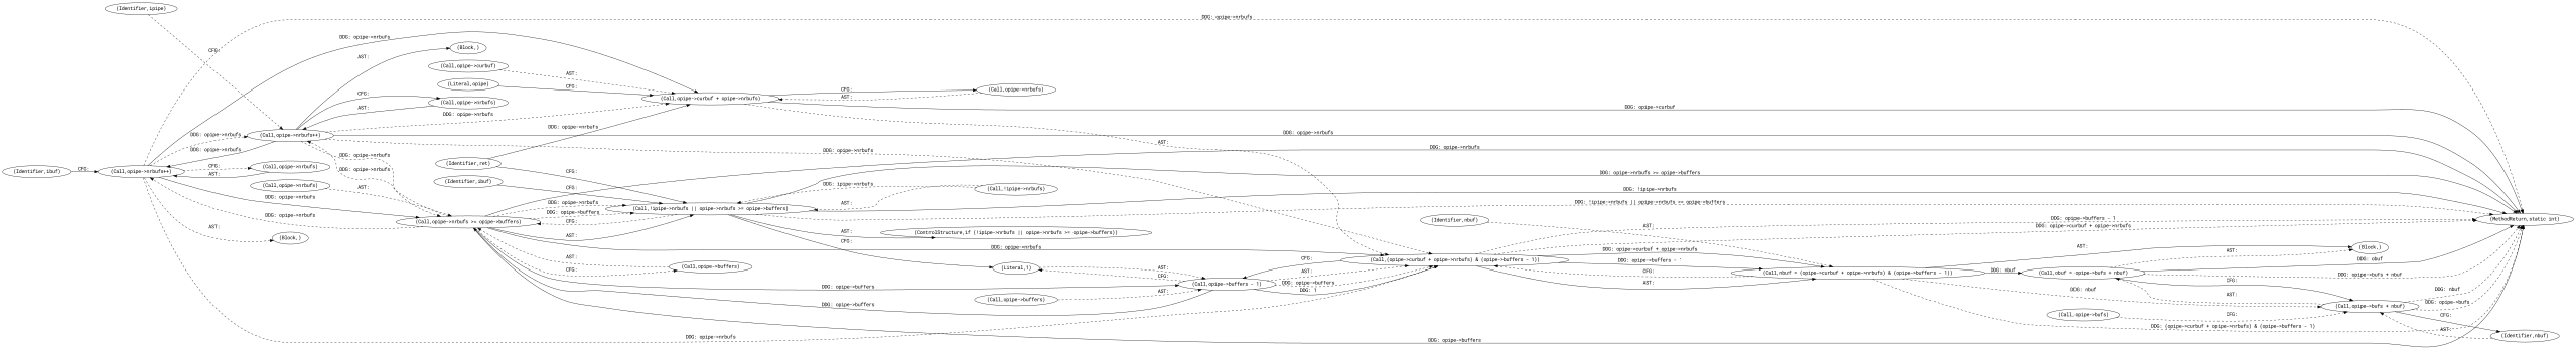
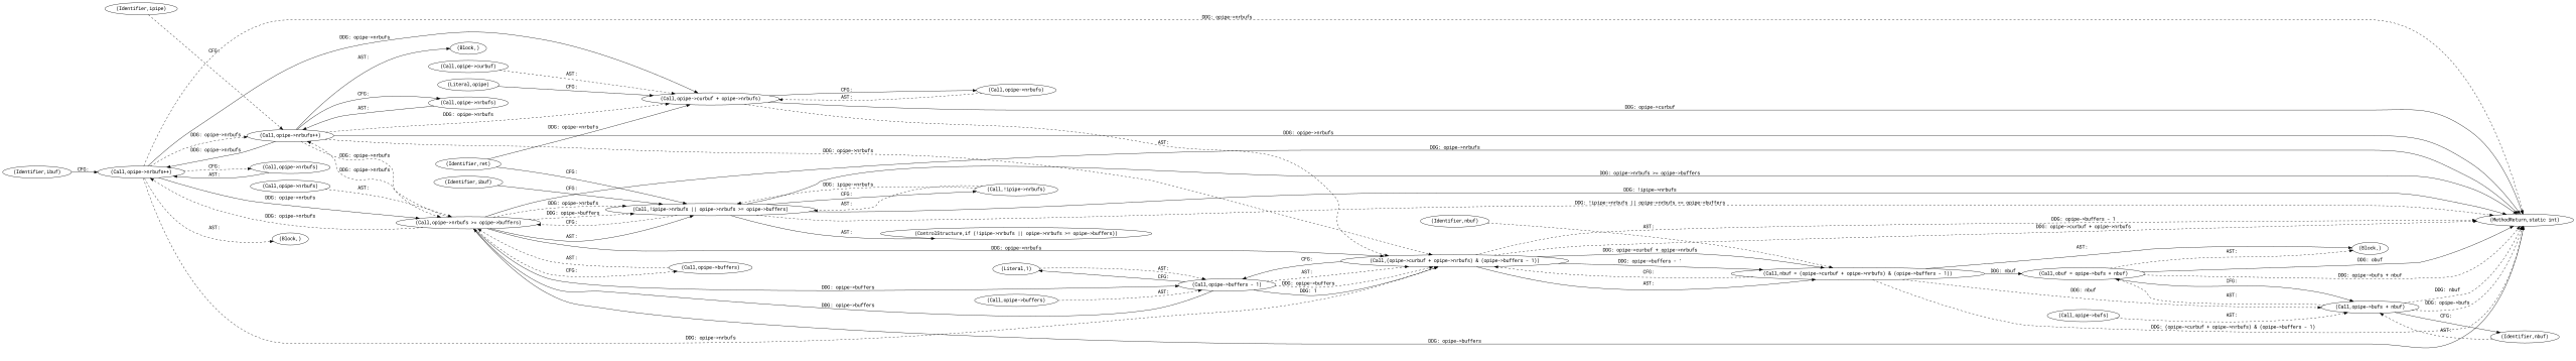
  digraph {
    fontname="Roboto Mono"
    rankdir=LR
    node [fontname="Roboto Mono"]
    edge [fontname="Roboto Mono" style=dashed]
    n1 [label="(Call,opipe->nrbufs++)"]
    n2 [label="(Call,opipe->nrbufs++)"]
    n3 [label="(Call,opipe->nrbufs >= opipe->buffers)"]
    n4 [label="(Call,(opipe->curbuf + opipe->nrbufs) & (opipe->buffers - 1))"]
    n5 [label="(Call,opipe->curbuf + opipe->nrbufs)"]
    n6 [label="(Block,)"]
    n7 [label="(MethodReturn,static int)"]
    n8 [label="(Call,opipe->nrbufs)"]
    n9 [label="(Block,)"]
    n10 [label="(Call,opipe->nrbufs)"]
    n11 [label="(Call,opipe->buffers - 1)"]
    n12 [label="(Call,!ipipe->nrbufs || opipe->nrbufs >= opipe->buffers)"]
    n13 [label="(Call,opipe->buffers)"]
    n14 [label="(Call,nbuf = (opipe->curbuf + opipe->nrbufs) & (opipe->buffers - 1))"]
    n15 [label="(Call,opipe->nrbufs)"]
    n16 [label="(Literal,1)"]
    n17 [label="(ControlStructure,if (!ipipe->nrbufs || opipe->nrbufs >= opipe->buffers))"]
    n18 [label="(Call,!ipipe->nrbufs)"]
    n19 [label="(Call,obuf = opipe->bufs + nbuf)"]
    n20 [label="(Call,opipe->bufs + nbuf)"]
    n21 [label="(Block,)"]
    n22 [label="(Identifier,nbuf)"]
    n23 [label="(Call,opipe->curbuf)"]
    n24 [label="(Call,opipe->buffers)"]
    n25 [label="(Identifier,nbuf)"]
    n26 [label="(Identifier,ret)"]
    n27 [label="(Identifier,ibuf)"]
    n28 [label="(Identifier,ibuf)"]
    n29 [label="(Call,opipe->nrbufs)"]
    n30 [label="(Identifier,ipipe)"]
    n31 [label="(Call,opipe->bufs)"]
    n32 [label="(Literal,opipe)"]
    n1 -> n2 [label="DDG: opipe->nrbufs"]
    n1 -> n3 [label="DDG: opipe->nrbufs" style=solid]
    n1 -> n4 [label="DDG: opipe->nrbufs"]
    n1 -> n5 [label="DDG: opipe->nrbufs" style=solid]
    n1 -> n6 [label="AST: "]
    n1 -> n7 [label="DDG: opipe->nrbufs"]
    n1 -> n8 [label="CFG: "]
    n2 -> n1 [label="DDG: opipe->nrbufs" style=solid]
    n2 -> n3 [label="DDG: opipe->nrbufs"]
    n2 -> n4 [label="DDG: opipe->nrbufs"]
    n2 -> n5 [label="DDG: opipe->nrbufs"]
    n2 -> n7 [label="DDG: opipe->nrbufs" style=solid]
    n2 -> n9 [label="AST: " style=solid]
    n2 -> n10 [label="CFG: " style=solid]
    n3 -> n1 [label="DDG: opipe->nrbufs"]
    n3 -> n2 [label="DDG: opipe->nrbufs"]
    n3 -> n4 [label="DDG: opipe->nrbufs" style=solid]
    n3 -> n7 [label="DDG: opipe->nrbufs" style=solid]
    n3 -> n7 [label="DDG: opipe->buffers" style=solid]
    n3 -> n11 [label="DDG: opipe->buffers" style=solid]
    n3 -> n12 [label="AST: " style=solid]
    n3 -> n12 [label="DDG: opipe->nrbufs"]
    n3 -> n12 [label="DDG: opipe->buffers"]
    n3 -> n13 [label="CFG: "]
    n4 -> n7 [label="DDG: opipe->buffers - 1"]
    n4 -> n7 [label="DDG: opipe->curbuf + opipe->nrbufs"]
    n4 -> n11 [label="CFG: " style=solid]
    n4 -> n14 [label="AST: " style=solid]
    n4 -> n14 [label="DDG: opipe->curbuf + opipe->nrbufs" style=solid]
    n4 -> n14 [label="DDG: opipe->buffers - 1" style=solid]
    n5 -> n4 [label="AST: "]
    n5 -> n7 [label="DDG: opipe->curbuf" style=solid]
    n5 -> n15 [label="CFG: " style=solid]
    n8 -> n1 [label="AST: " style=solid]
    n10 -> n2 [label="AST: " style=solid]
    n11 -> n3 [label="DDG: opipe->buffers" style=solid]
    n11 -> n4 [label="AST: "]
    n11 -> n4 [label="DDG: opipe->buffers"]
    n11 -> n4 [label="DDG: 1" style=solid]
-   n11 -> n16 [label="CFG: "]
+   n11 -> n16 [label="CFG: " style=solid]
    n12 -> n3 [label="CFG: "]
    n12 -> n7 [label="DDG: !ipipe->nrbufs || opipe->nrbufs >= opipe->buffers"]
    n12 -> n7 [label="DDG: opipe->nrbufs >= opipe->buffers" style=solid]
    n12 -> n7 [label="DDG: !ipipe->nrbufs" style=solid]
    n12 -> n17 [label="AST: " style=solid]
-   n12 -> n16 [label="CFG: " style=solid]
+   n12 -> n18 [label="CFG: " style=solid]
    n13 -> n3 [label="AST: "]
    n14 -> n4 [label="CFG: "]
    n14 -> n7 [label="DDG: (opipe->curbuf + opipe->nrbufs) & (opipe->buffers - 1)"]
    n14 -> n19 [label="DDG: nbuf" style=solid]
    n14 -> n20 [label="DDG: nbuf"]
    n14 -> n21 [label="AST: " style=solid]
    n15 -> n5 [label="AST: "]
    n16 -> n11 [label="AST: "]
    n18 -> n12 [label="AST: "]
    n18 -> n12 [label="DDG: ipipe->nrbufs"]
    n19 -> n7 [label="DDG: opipe->bufs + nbuf"]
    n19 -> n7 [label="DDG: obuf" style=solid]
    n19 -> n20 [label="CFG: " style=solid]
    n19 -> n21 [label="AST: "]
    n20 -> n7 [label="DDG: opipe->bufs"]
    n20 -> n7 [label="DDG: nbuf"]
    n20 -> n19 [label="AST: "]
    n20 -> n22 [label="CFG: " style=solid]
    n22 -> n20 [label="AST: "]
    n23 -> n5 [label="AST: "]
    n24 -> n11 [label="AST: "]
    n25 -> n14 [label="AST: "]
    n26 -> n5 [label="DDG: opipe->nrbufs" style=solid]
    n26 -> n12 [label="CFG: " style=solid]
    n27 -> n12 [label="CFG: " style=solid]
    n28 -> n1 [label="CFG: " style=solid]
    n29 -> n3 [label="AST: "]
    n30 -> n2 [label="CFG: "]
-   n31 -> n20 [label="CFG: "]
+   n31 -> n20 [label="AST: "]
    n32 -> n5 [label="CFG: " style=solid]
  }
